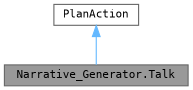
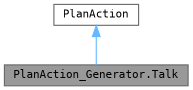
  digraph {
    fontname="DejaVu Sans Mono"
    node [color=gray40 fontname="DejaVu Sans Mono" fontsize=10 shape=box style=filled]
-   n1 [fillcolor=grey60 fontcolor=black height=0.2 label="Narrative_Generator.Talk" width=0.4]
+   n1 [fillcolor=grey60 fontcolor=black height=0.2 label="PlanAction_Generator.Talk" width=0.4]
    n2 [fillcolor=white height=0.2 label=PlanAction width=0.4]
    n2 -> n1 [color=steelblue1 dir=back fontname="DejaVu Sans Mono" fontsize=10 labelfontname=Helvetica labelfontsize=10 style=solid]
  }
